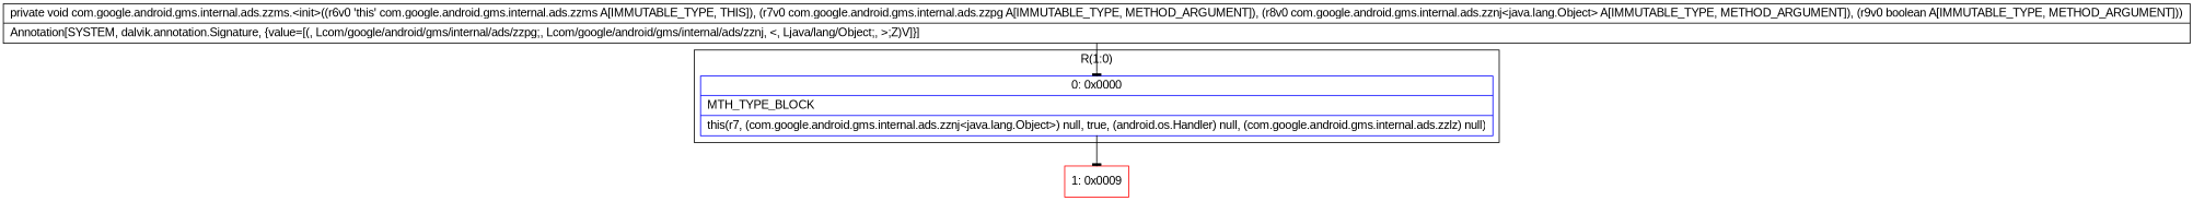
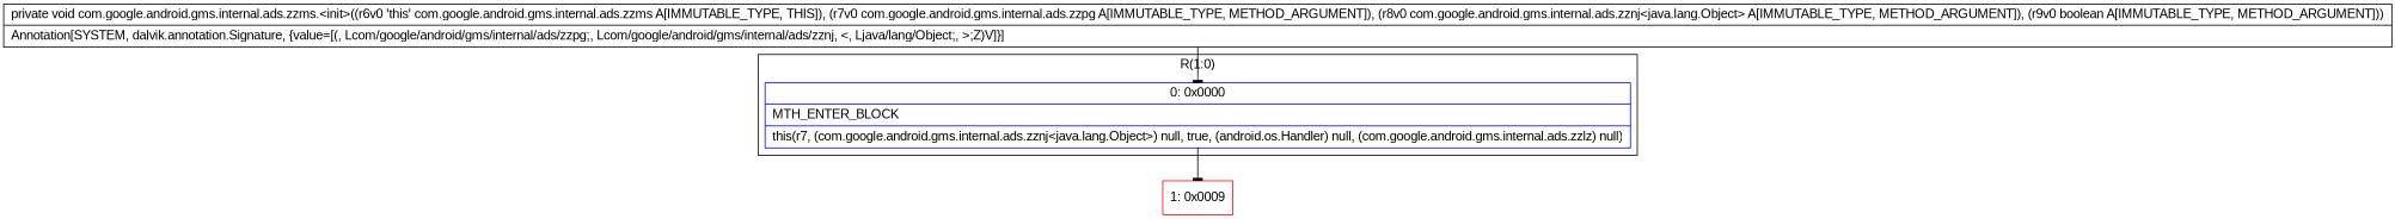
  digraph {
    fontname="Liberation Sans"
    node [shape=record fontname="Liberation Sans"]
    edge [arrowhead=tee fontname="Liberation Sans"]
-   n1 [color=blue label="{0\:\ 0x0000|MTH_TYPE_BLOCK\l|this(r7, (com.google.android.gms.internal.ads.zznj\<java.lang.Object\>) null, true, (android.os.Handler) null, (com.google.android.gms.internal.ads.zzlz) null)\l}"]
+   n1 [color=blue label="{0\:\ 0x0000|MTH_ENTER_BLOCK\l|this(r7, (com.google.android.gms.internal.ads.zznj\<java.lang.Object\>) null, true, (android.os.Handler) null, (com.google.android.gms.internal.ads.zzlz) null)\l}"]
    n2 [color=red label="{1\:\ 0x0009}"]
    n3 [label="{private void com.google.android.gms.internal.ads.zzms.\<init\>((r6v0 'this' com.google.android.gms.internal.ads.zzms A[IMMUTABLE_TYPE, THIS]), (r7v0 com.google.android.gms.internal.ads.zzpg A[IMMUTABLE_TYPE, METHOD_ARGUMENT]), (r8v0 com.google.android.gms.internal.ads.zznj\<java.lang.Object\> A[IMMUTABLE_TYPE, METHOD_ARGUMENT]), (r9v0 boolean A[IMMUTABLE_TYPE, METHOD_ARGUMENT]))  | Annotation[SYSTEM, dalvik.annotation.Signature, \{value=[(, Lcom\/google\/android\/gms\/internal\/ads\/zzpg;, Lcom\/google\/android\/gms\/internal\/ads\/zznj, \<, Ljava\/lang\/Object;, \>;Z)V]\}]\l}"]
    subgraph cluster_1 {
      label="R(1:0)"
      n1
    }
    n1 -> n2
    n3 -> n1
  }
